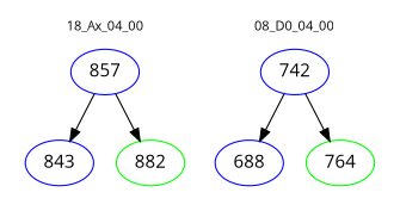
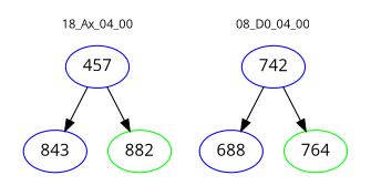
  digraph {
    fontname="Open Sans"
    node [color=blue fontname="Open Sans"]
    edge [color=black fontname="Open Sans"]
-   n1 [label=857]
+   n1 [label=457]
    n2 [label=843]
    n3 [color=green label=882]
    n4 [label=742]
    n5 [label=688]
    n6 [color=green label=764]
    subgraph cluster_1 {
      color=white
      fontsize=10
      label="18_Ax_04_00"
      n1
      n2
      n3
    }
    subgraph cluster_2 {
      color=white
      fontsize=10
      label="08_D0_04_00"
      n4
      n5
      n6
    }
    n1 -> n2
    n1 -> n3
    n4 -> n5
    n4 -> n6
  }
